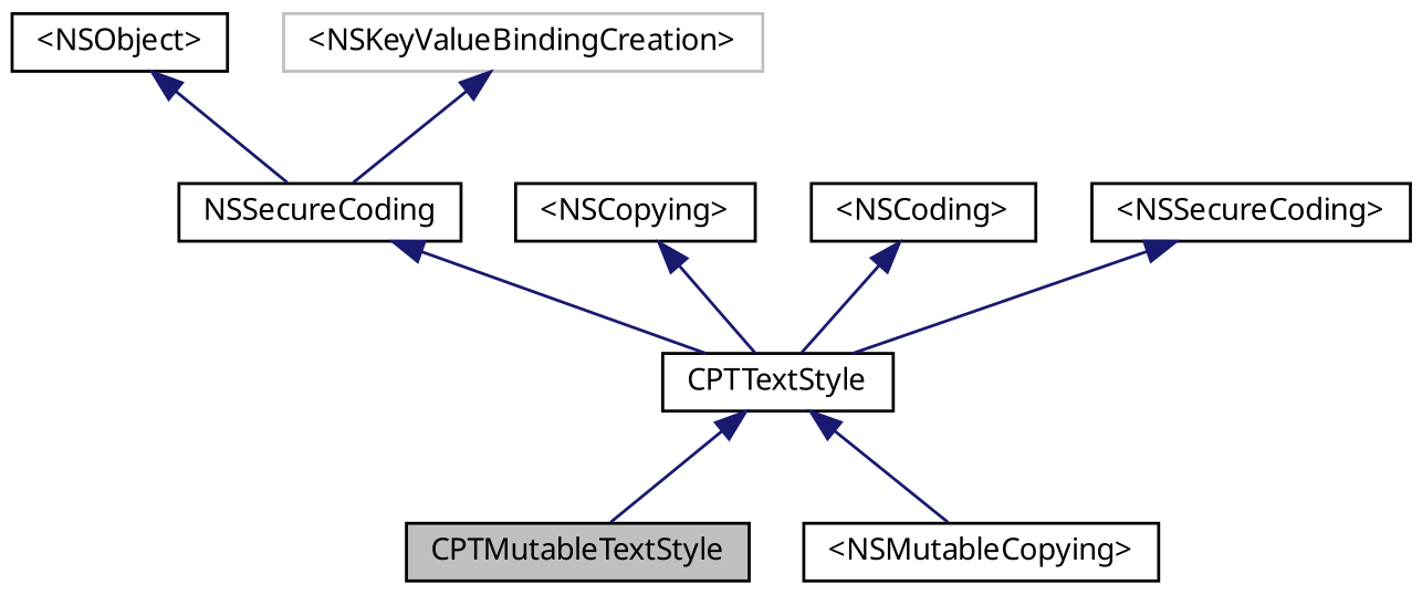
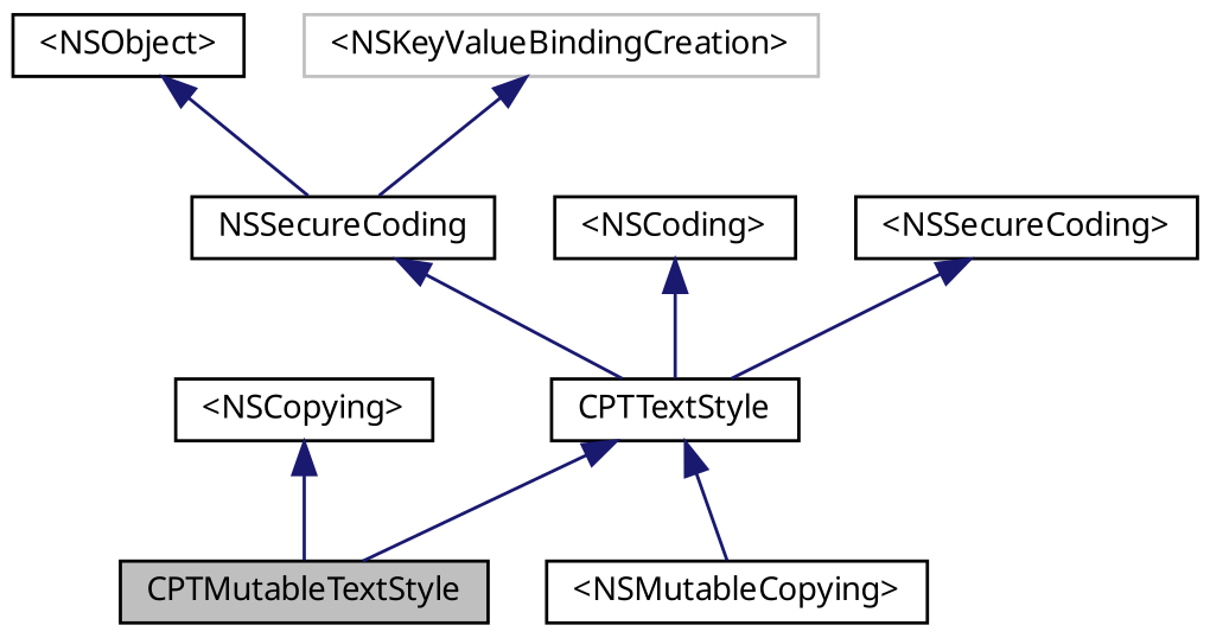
  digraph {
    node [color=black fontname="Lucinda Grande" fontsize=10 shape=record]
    edge [color=midnightblue dir=back fontname="Lucinda Grande" fontsize=10 labelfontname="Lucinda Grande" labelfontsize=10 style=solid]
    n1 [fillcolor=grey75 fontcolor=black height=0.2 label=CPTMutableTextStyle style=filled width=0.4]
    n2 [height=0.2 label=CPTTextStyle width=0.4]
    n3 [height=0.2 label="\<NSMutableCopying\>" width=0.4]
    n4 [height=0.2 label=NSSecureCoding width=0.4]
    n5 [height=0.2 label="\<NSObject\>" width=0.4]
    n6 [color=grey75 height=0.2 label="\<NSKeyValueBindingCreation\>" width=0.4]
    n7 [height=0.2 label="\<NSCopying\>" width=0.4]
    n8 [height=0.2 label="\<NSCoding\>" width=0.4]
    n9 [height=0.2 label="\<NSSecureCoding\>" width=0.4]
    n2 -> n1
    n2 -> n3
    n4 -> n2
    n5 -> n4
    n6 -> n4
-   n7 -> n2
+   n7 -> n1
    n8 -> n2
    n9 -> n2
  }
